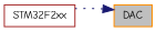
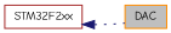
  digraph {
    rankdir=LR
    fontname="Comic Neue"
    node [fontname="Comic Neue" fontsize=10 shape=record style=filled]
    n1 [color=brown fillcolor=white height=0.2 label=STM32F2xx width=0.4]
    n2 [color=darkorange fillcolor=grey75 fontcolor=black height=0.2 label=DAC width=0.4]
-   n2 -> n1 [color=midnightblue dir=back fontname="Comic Neue" fontsize=10 labelfontname=Helvetica labelfontsize=10 shape=plaintext style=dotted]
+   n1 -> n2 [color=midnightblue dir=back fontname="Comic Neue" fontsize=10 labelfontname=Helvetica labelfontsize=10 shape=plaintext style=dotted]
  }
